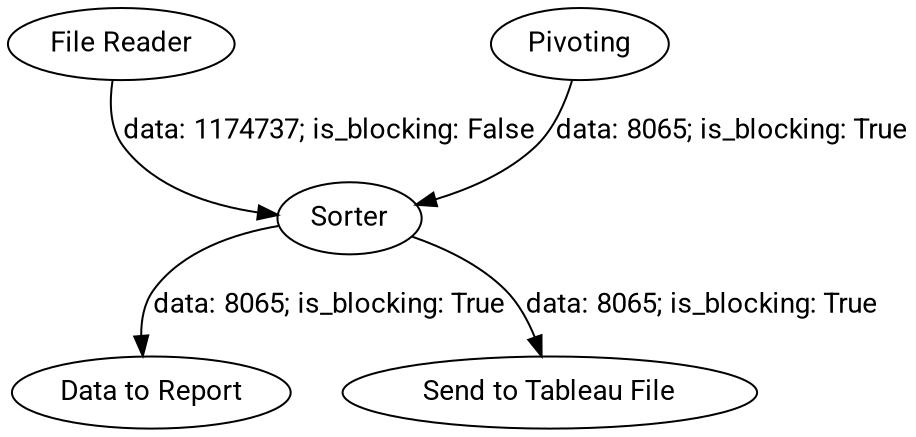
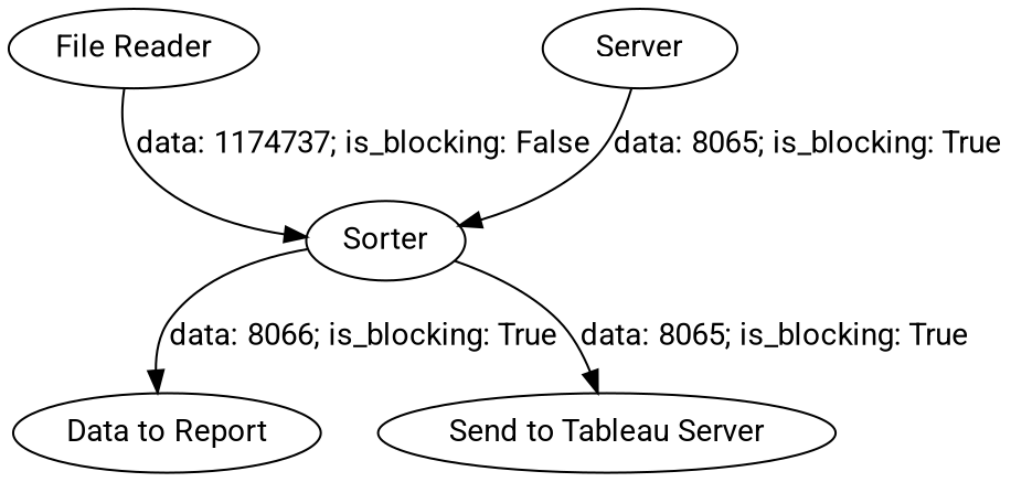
  digraph {
    fontname=Roboto
    rankdir=TB
    node [fontname=Roboto]
    edge [fontname=Roboto]
    n1 [label="File Reader"]
    n2 [label=Sorter]
-   n3 [label=Pivoting]
+   n3 [label=Server]
    n4 [label="Data to Report"]
-   n5 [label="Send to Tableau File"]
+   n5 [label="Send to Tableau Server"]
    n1 -> n2 [label="data: 1174737; is_blocking: False"]
-   n2 -> n4 [label="data: 8065; is_blocking: True"]
+   n2 -> n4 [label="data: 8066; is_blocking: True"]
    n2 -> n5 [label="data: 8065; is_blocking: True"]
    n3 -> n2 [label="data: 8065; is_blocking: True"]
  }
